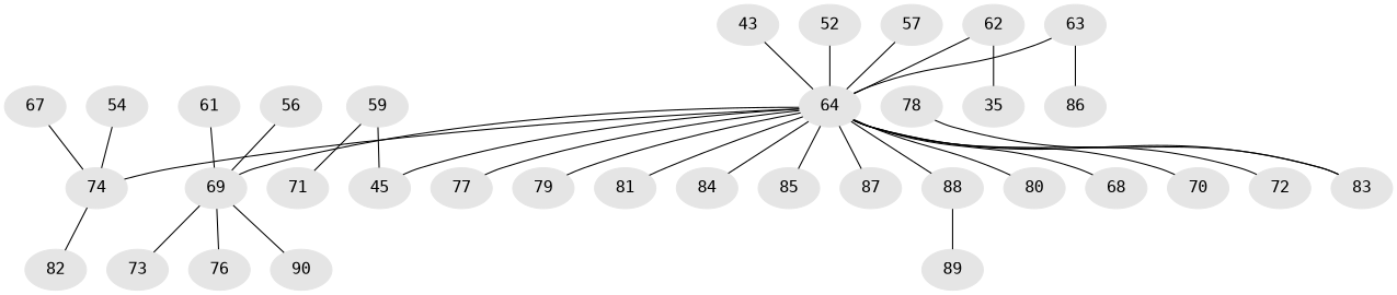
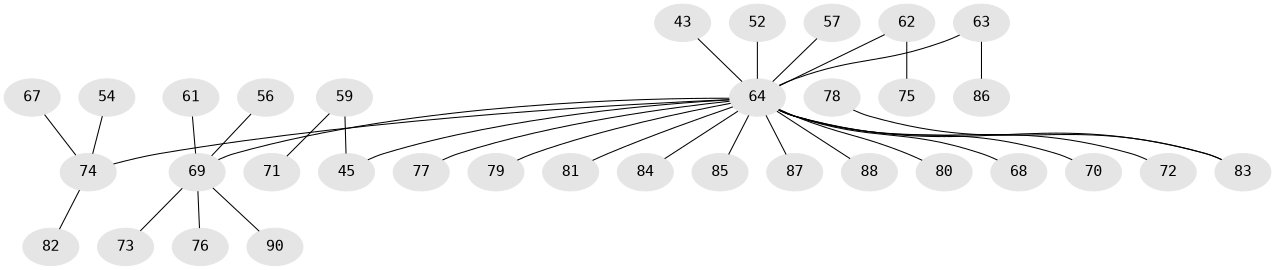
  graph {
    fontname="DejaVu Sans Mono"
    node [color=gray90 fontname="DejaVu Sans Mono" style=filled]
    edge [fontname="DejaVu Sans Mono"]
    64 [super="+34+53+36+40+48+58"]
    74 [super="+66+46+50"]
    69 [super="+43+47"]
    n4 [label=45 super="+23"]
    80 [super="+35"]
    68
    70
    72
    77
    79
    81
    83 [super="+55"]
    84
    85
    87
    88 [super="+27+28"]
    n17 [label=43]
    52
    82
    54
    73
    76
    90
    56
    57
    59
    71
    61
    62
-   75 [label=35]
+   75
    63
    86
-   89
    67
    78
    64 -- 74
    64 -- 69
    64 -- n4
    64 -- 80
    64 -- 68
    64 -- 70
    64 -- 72
    64 -- 77
    64 -- 79
    64 -- 81
    64 -- 83
    64 -- 84
    64 -- 85
    64 -- 87
    64 -- 88
    74 -- 82
    69 -- 73
    69 -- 76
    69 -- 90
-   88 -- 89
    n17 -- 64
    52 -- 64
    54 -- 74
    56 -- 69
    57 -- 64
    59 -- n4
    59 -- 71
    61 -- 69
    62 -- 64
    62 -- 75
    63 -- 64
    63 -- 86
    67 -- 74
    78 -- 83
  }
